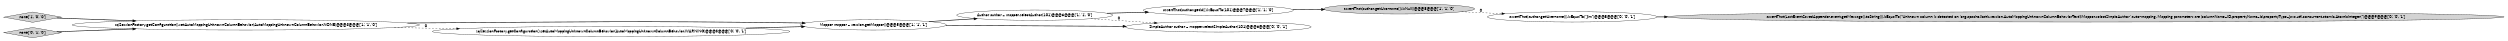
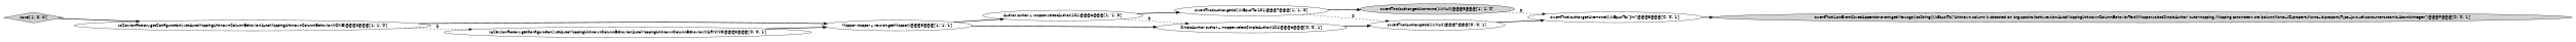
  digraph {
    fontname=Lato
    rankdir=LR
    node [fillcolor=white fontname=Lato shape=ellipse style=filled]
    edge [fontname=Lato style=bold]
    n1 [label="Mapper mapper = session.getMapper()@@@5@@@['1', '1', '1']"]
    n2 [label="Author author = mapper.selectAuthor(101)@@@6@@@['1', '1', '0']"]
    n3 [label="SimpleAuthor author = mapper.selectSimpleAuthor(101)@@@6@@@['0', '0', '1']"]
    n4 [label="assertThat(author.getId()).isEqualTo(101)@@@7@@@['1', '1', '0']"]
+   n5 [label="assertThat(author.getId()).isNull()@@@7@@@['0', '0', '1']"]
    n6 [fillcolor=lightgray label="assertThat(LastEventSavedAppender.event.getMessage().toString()).isEqualTo(\"Unknown column is detected on 'org.apache.ibatis.session.AutoMappingUnknownColumnBehaviorTest$Mapper.selectSimpleAuthor' auto-mapping. Mapping parameters are (columnName=ID,propertyName=id,propertyType=java.util.concurrent.atomic.AtomicInteger(\")@@@9@@@['0', '0', '1']"]
    n7 [label="sqlSessionFactory.getConfiguration().setAutoMappingUnknownColumnBehavior(AutoMappingUnknownColumnBehavior.NONE)@@@3@@@['1', '1', '0']"]
    n8 [label="sqlSessionFactory.getConfiguration().setAutoMappingUnknownColumnBehavior(AutoMappingUnknownColumnBehavior.WARNING)@@@3@@@['0', '0', '1']"]
    n9 [label="assertThat(author.getUsername()).isEqualTo(\"jim\")@@@8@@@['0', '0', '1']"]
    n10 [fillcolor=lightgray label="none['1', '0', '0']" shape=diamond]
    n11 [fillcolor=lightgray label="assertThat(author.getUsername()).isNull()@@@8@@@['1', '1', '0']"]
-   n12 [fillcolor=lightgray label="none['0', '1', '0']" shape=diamond]
    n1 -> n2
    n1 -> n3
    n2 -> n3 [label=0 style=dashed]
    n2 -> n4
+   n3 -> n5
+   n4 -> n5 [label=0 style=dashed]
    n4 -> n11
+   n5 -> n9
    n7 -> n1
    n7 -> n8 [label=0 style=dashed]
    n8 -> n1
    n9 -> n6
    n10 -> n7
    n11 -> n9 [label=0 style=dashed]
-   n12 -> n7
  }
